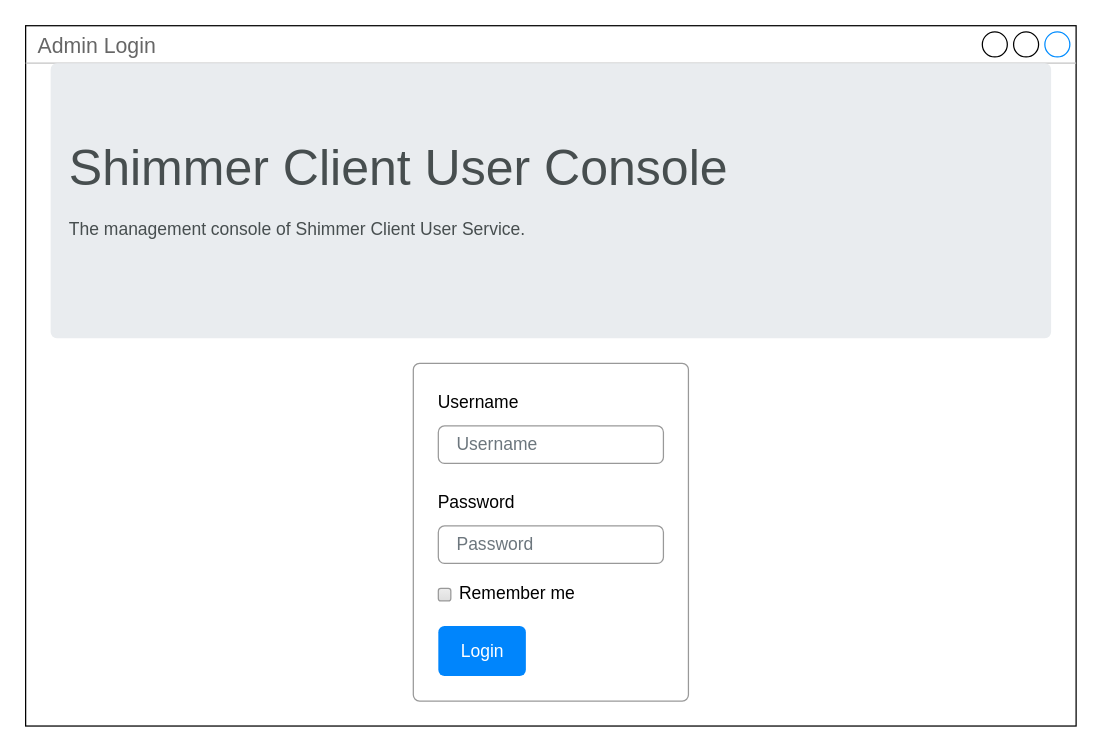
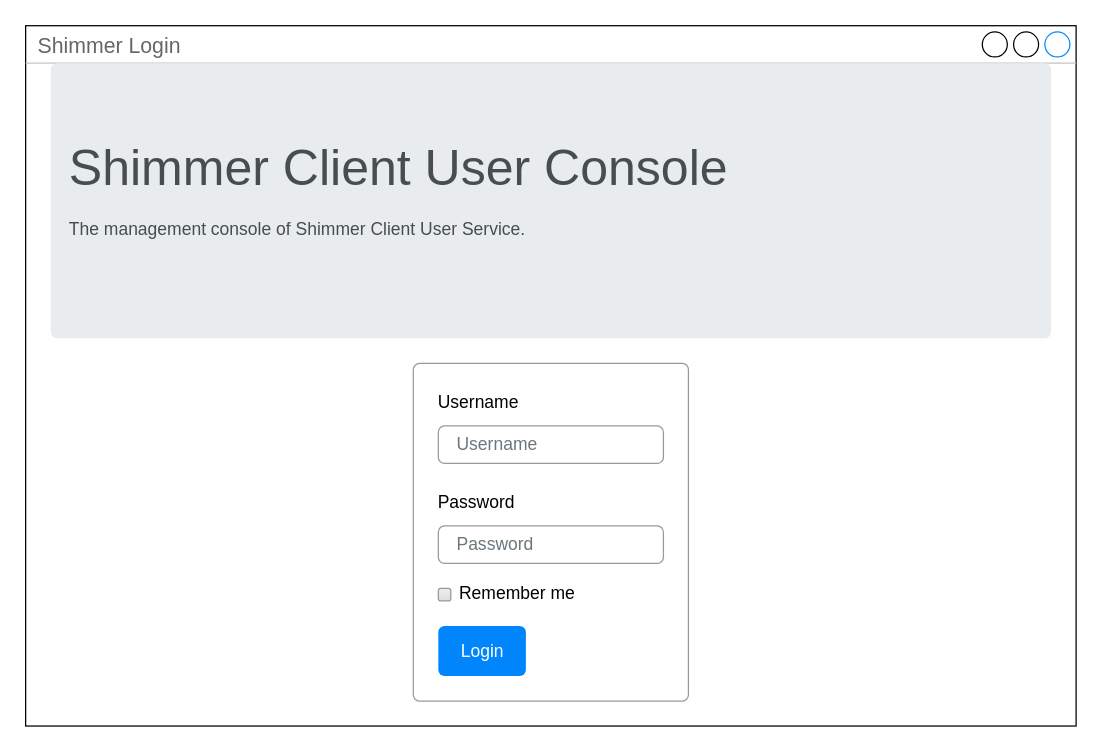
  <mxCell id="0" />
  <mxCell id="1" parent="0" />
- <mxCell id="2" value="Admin Login" style="strokeWidth=1;shadow=0;dashed=0;align=center;html=1;shape=mxgraph.mockup.containers.window;align=left;verticalAlign=top;spacingLeft=8;strokeColor2=#008cff;strokeColor3=#c4c4c4;fontColor=#666666;mainText=;fontSize=17;labelBackgroundColor=none;" parent="1" vertex="1"><mxGeometry x="20" y="20" width="840" height="560" as="geometry" /></mxCell>
+ <mxCell id="2" value="Shimmer Login" style="strokeWidth=1;shadow=0;dashed=0;align=center;html=1;shape=mxgraph.mockup.containers.window;align=left;verticalAlign=top;spacingLeft=8;strokeColor2=#008cff;strokeColor3=#c4c4c4;fontColor=#666666;mainText=;fontSize=17;labelBackgroundColor=none;" parent="1" vertex="1"><mxGeometry x="20" y="20" width="840" height="560" as="geometry" /></mxCell>
  <mxCell id="3" value="" style="html=1;shadow=0;dashed=0;shape=mxgraph.bootstrap.rrect;rSize=5;fillColor=#ffffff;strokeColor=#999999;" parent="1" vertex="1"><mxGeometry x="330" y="290" width="220" height="270" as="geometry" /></mxCell>
  <mxCell id="4" value="Username" style="fillColor=none;strokeColor=none;align=left;spacing=20;fontSize=14;" parent="3" vertex="1"><mxGeometry width="220" height="40" relative="1" as="geometry"><mxPoint y="10" as="offset" /></mxGeometry></mxCell>
  <mxCell id="5" value="Username" style="html=1;shadow=0;dashed=0;shape=mxgraph.bootstrap.rrect;rSize=5;fillColor=none;strokeColor=#999999;align=left;spacing=15;fontSize=14;fontColor=#6C767D;" parent="3" vertex="1"><mxGeometry width="180" height="30" relative="1" as="geometry"><mxPoint x="20" y="50" as="offset" /></mxGeometry></mxCell>
  <mxCell id="6" value="Password" style="fillColor=none;strokeColor=none;align=left;spacing=20;fontSize=14;" parent="3" vertex="1"><mxGeometry width="220" height="40" relative="1" as="geometry"><mxPoint y="90" as="offset" /></mxGeometry></mxCell>
  <mxCell id="7" value="Password" style="html=1;shadow=0;dashed=0;shape=mxgraph.bootstrap.rrect;rSize=5;fillColor=none;strokeColor=#999999;align=left;spacing=15;fontSize=14;fontColor=#6C767D;" parent="3" vertex="1"><mxGeometry width="180" height="30" relative="1" as="geometry"><mxPoint x="20" y="130" as="offset" /></mxGeometry></mxCell>
  <mxCell id="8" value="Remember me" style="html=1;shadow=0;dashed=0;shape=mxgraph.bootstrap.rrect;rSize=2;fillColor=#EDEDED;strokeColor=#999999;align=left;fontSize=14;fontColor=#000000;labelPosition=right;verticalLabelPosition=middle;verticalAlign=middle;spacingLeft=5;spacingTop=-2;gradientColor=#DEDEDE;" parent="3" vertex="1"><mxGeometry width="10" height="10" relative="1" as="geometry"><mxPoint x="20" y="180" as="offset" /></mxGeometry></mxCell>
  <mxCell id="9" value="Login" style="html=1;shadow=0;dashed=0;shape=mxgraph.bootstrap.rrect;rSize=5;fillColor=#0085FC;strokeColor=none;align=center;fontSize=14;fontColor=#FFFFFF;" parent="3" vertex="1"><mxGeometry width="70" height="40" relative="1" as="geometry"><mxPoint x="20" y="210" as="offset" /></mxGeometry></mxCell>
  <mxCell id="10" value="&lt;font style=&quot;font-size: 40px&quot;&gt;Shimmer Client User Console&lt;/font&gt;&lt;br&gt;&lt;br&gt;The management console of Shimmer Client User Service." style="html=1;shadow=0;dashed=0;shape=mxgraph.bootstrap.rrect;rSize=5;strokeColor=none;html=1;whiteSpace=wrap;fillColor=#E9ECEF;fontColor=#474E4F;align=left;spacing=15;fontSize=14;verticalAlign=top;spacingTop=40;" parent="1" vertex="1"><mxGeometry x="40" y="50" width="800" height="220" as="geometry" /></mxCell>
